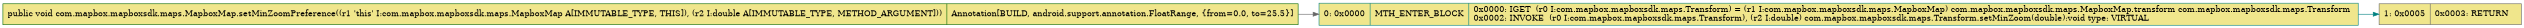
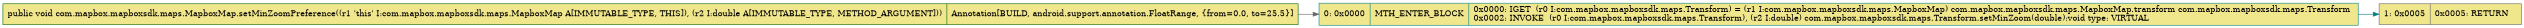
  digraph {
    rankdir=LR
    node [shape=record style=filled fillcolor=khaki]
    n1 [label="{0\:\ 0x0000|MTH_ENTER_BLOCK\l|0x0000: IGET  (r0 I:com.mapbox.mapboxsdk.maps.Transform) = (r1 I:com.mapbox.mapboxsdk.maps.MapboxMap) com.mapbox.mapboxsdk.maps.MapboxMap.transform com.mapbox.mapboxsdk.maps.Transform \l0x0002: INVOKE  (r0 I:com.mapbox.mapboxsdk.maps.Transform), (r2 I:double) com.mapbox.mapboxsdk.maps.Transform.setMinZoom(double):void type: VIRTUAL \l}" color=teal]
-   n2 [label="{1\:\ 0x0005|0x0003: RETURN   \l}" color=gray40]
+   n2 [label="{1\:\ 0x0005|0x0005: RETURN   \l}" color=gray40]
    n3 [label="{public void com.mapbox.mapboxsdk.maps.MapboxMap.setMinZoomPreference((r1 'this' I:com.mapbox.mapboxsdk.maps.MapboxMap A[IMMUTABLE_TYPE, THIS]), (r2 I:double A[IMMUTABLE_TYPE, METHOD_ARGUMENT]))  | Annotation[BUILD, android.support.annotation.FloatRange, \{from=0.0, to=25.5\}]\l}" color=darkgreen]
    n1 -> n2 [color=teal]
    n3 -> n1 [color=gray40]
  }
